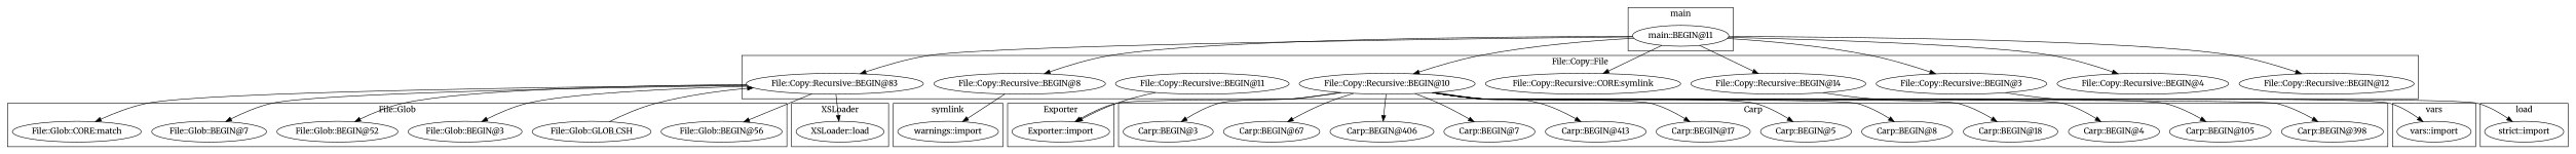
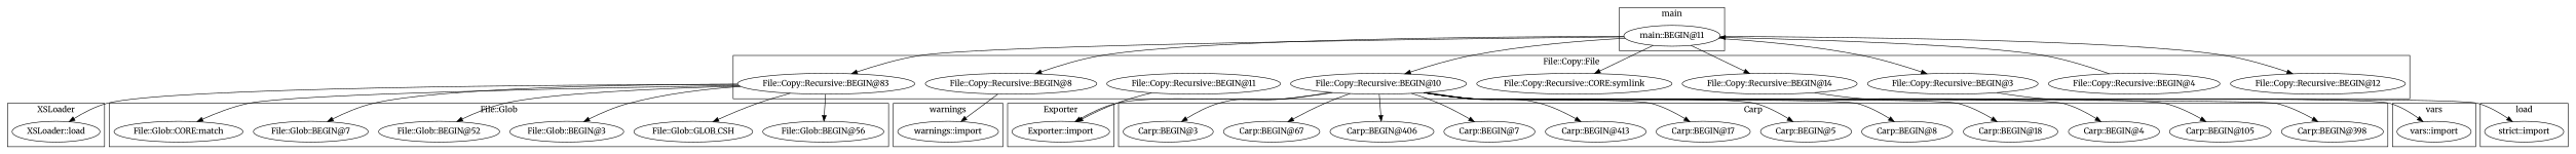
  digraph {
    fontname=Merriweather
    node [fontname=Merriweather]
    edge [fontname=Merriweather]
    "warnings::import"
    "XSLoader::load"
    "File::Glob::BEGIN@56"
    "File::Glob::GLOB_CSH"
    "File::Glob::BEGIN@3"
    "File::Glob::BEGIN@52"
    "File::Glob::BEGIN@7"
    "File::Glob::CORE:match"
    "vars::import"
    "Exporter::import"
    "main::BEGIN@11"
    "Carp::BEGIN@398"
    "Carp::BEGIN@105"
    "Carp::BEGIN@4"
    "Carp::BEGIN@18"
    "Carp::BEGIN@8"
    "Carp::BEGIN@5"
    "Carp::BEGIN@17"
    "Carp::BEGIN@413"
    "Carp::BEGIN@7"
    "Carp::BEGIN@406"
    "Carp::BEGIN@67"
    "Carp::BEGIN@3"
    "strict::import"
    "File::Copy::Recursive::BEGIN@4"
    "File::Copy::Recursive::BEGIN@83"
    "File::Copy::Recursive::BEGIN@8"
    "File::Copy::Recursive::CORE:symlink"
    "File::Copy::Recursive::BEGIN@10"
    "File::Copy::Recursive::BEGIN@11"
    "File::Copy::Recursive::BEGIN@14"
    "File::Copy::Recursive::BEGIN@3"
    "File::Copy::Recursive::BEGIN@12"
    subgraph cluster_1 {
-     label=symlink
+     label=warnings
      "warnings::import"
    }
    subgraph cluster_2 {
      label=XSLoader
      "XSLoader::load"
    }
    subgraph cluster_3 {
      label="File::Glob"
      "File::Glob::BEGIN@56"
      "File::Glob::GLOB_CSH"
      "File::Glob::BEGIN@3"
      "File::Glob::BEGIN@52"
      "File::Glob::BEGIN@7"
      "File::Glob::CORE:match"
    }
    subgraph cluster_4 {
      label=vars
      "vars::import"
    }
    subgraph cluster_5 {
      label=Exporter
      "Exporter::import"
    }
    subgraph cluster_6 {
      label=main
      "main::BEGIN@11"
    }
    subgraph cluster_7 {
      label=Carp
      "Carp::BEGIN@398"
      "Carp::BEGIN@105"
      "Carp::BEGIN@4"
      "Carp::BEGIN@18"
      "Carp::BEGIN@8"
      "Carp::BEGIN@5"
      "Carp::BEGIN@17"
      "Carp::BEGIN@413"
      "Carp::BEGIN@7"
      "Carp::BEGIN@406"
      "Carp::BEGIN@67"
      "Carp::BEGIN@3"
    }
    subgraph cluster_8 {
      label=load
      "strict::import"
    }
    subgraph cluster_9 {
      label="File::Copy::File"
      "File::Copy::Recursive::BEGIN@4"
      "File::Copy::Recursive::BEGIN@83"
      "File::Copy::Recursive::BEGIN@8"
      "File::Copy::Recursive::CORE:symlink"
      "File::Copy::Recursive::BEGIN@10"
      "File::Copy::Recursive::BEGIN@11"
      "File::Copy::Recursive::BEGIN@14"
      "File::Copy::Recursive::BEGIN@3"
      "File::Copy::Recursive::BEGIN@12"
    }
-   "main::BEGIN@11" -> "File::Copy::Recursive::BEGIN@4"
+   "File::Copy::Recursive::BEGIN@4" -> "main::BEGIN@11"
    "main::BEGIN@11" -> "File::Copy::Recursive::BEGIN@83"
    "main::BEGIN@11" -> "File::Copy::Recursive::BEGIN@8"
    "main::BEGIN@11" -> "File::Copy::Recursive::CORE:symlink"
    "main::BEGIN@11" -> "File::Copy::Recursive::BEGIN@10"
    "main::BEGIN@11" -> "File::Copy::Recursive::BEGIN@14"
    "main::BEGIN@11" -> "File::Copy::Recursive::BEGIN@3"
    "main::BEGIN@11" -> "File::Copy::Recursive::BEGIN@12"
    "File::Copy::Recursive::BEGIN@83" -> "XSLoader::load"
    "File::Copy::Recursive::BEGIN@83" -> "File::Glob::BEGIN@56"
-   "File::Glob::GLOB_CSH" -> "File::Copy::Recursive::BEGIN@83"
+   "File::Copy::Recursive::BEGIN@83" -> "File::Glob::GLOB_CSH"
    "File::Copy::Recursive::BEGIN@83" -> "File::Glob::BEGIN@3"
    "File::Copy::Recursive::BEGIN@83" -> "File::Glob::BEGIN@52"
    "File::Copy::Recursive::BEGIN@83" -> "File::Glob::BEGIN@7"
    "File::Copy::Recursive::BEGIN@83" -> "File::Glob::CORE:match"
    "File::Copy::Recursive::BEGIN@8" -> "warnings::import"
    "File::Copy::Recursive::BEGIN@10" -> "Exporter::import"
    "File::Copy::Recursive::BEGIN@10" -> "Carp::BEGIN@398"
    "File::Copy::Recursive::BEGIN@10" -> "Carp::BEGIN@105"
    "File::Copy::Recursive::BEGIN@10" -> "Carp::BEGIN@4"
    "File::Copy::Recursive::BEGIN@10" -> "Carp::BEGIN@18"
    "File::Copy::Recursive::BEGIN@10" -> "Carp::BEGIN@8"
    "File::Copy::Recursive::BEGIN@10" -> "Carp::BEGIN@5"
    "File::Copy::Recursive::BEGIN@10" -> "Carp::BEGIN@17"
    "File::Copy::Recursive::BEGIN@10" -> "Carp::BEGIN@413"
    "File::Copy::Recursive::BEGIN@10" -> "Carp::BEGIN@7"
    "File::Copy::Recursive::BEGIN@10" -> "Carp::BEGIN@406"
    "File::Copy::Recursive::BEGIN@10" -> "Carp::BEGIN@67"
    "File::Copy::Recursive::BEGIN@10" -> "Carp::BEGIN@3"
    "File::Copy::Recursive::BEGIN@11" -> "Exporter::import"
    "File::Copy::Recursive::BEGIN@14" -> "vars::import"
    "File::Copy::Recursive::BEGIN@3" -> "strict::import"
  }
